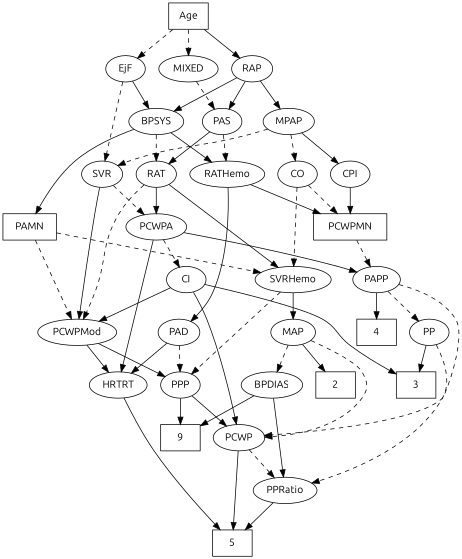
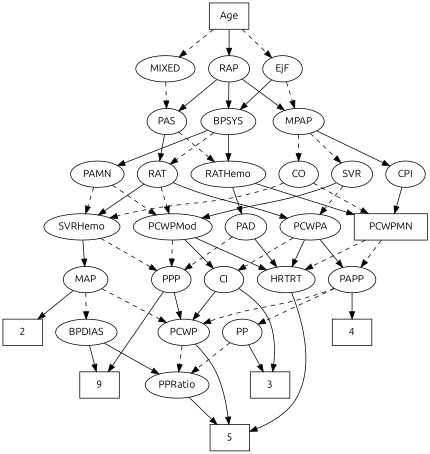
  strict digraph {
    fontname=Ubuntu
    node [fontname=Ubuntu]
    edge [fontname=Ubuntu style=solid]
    n1 [height=0.5 label=9 shape=box width=0.75]
    2 [height=0.5 shape=box width=0.75]
    3 [height=0.5 shape=box width=0.75]
    4 [height=0.5 shape=box width=0.75]
    5 [height=0.5 shape=box width=0.75]
    Age [height=0.5 shape=box width=0.75]
    EjF [height=0.5 width=0.75]
    RAP [height=0.5 width=0.77632]
    MIXED [height=0.5 width=1.1193]
    MPAP [height=0.5 width=0.97491]
    BPSYS [height=0.5 width=1.0471]
    PAS [height=0.5 width=0.75]
    CO [height=0.5 width=0.75]
    CPI [height=0.5 width=0.75]
    SVR [height=0.5 width=0.77632]
-   PAMN [height=0.5 width=1.011 shape=box]
+   PAMN [height=0.5 width=1.011]
    RATHemo [height=0.5 width=1.3721]
    RAT [height=0.5 width=0.75827]
    PCWPMN [height=0.5 shape=box width=1.3902]
    SVRHemo [height=0.5 width=1.3902]
    PCWPMod [height=0.5 width=1.4443]
    PCWPA [height=0.5 width=1.1555]
    PAD [height=0.5 width=0.79437]
    HRTRT [height=0.5 width=1.1013]
    PAPP [height=0.5 width=0.88464]
    PPP [height=0.5 width=0.75]
    MAP [height=0.5 width=0.84854]
    CI [height=0.5 width=0.75]
    PCWP [height=0.5 width=0.97491]
    PPRatio [height=0.5 width=1.1013]
    PP [height=0.5 width=0.75]
    BPDIAS [height=0.5 width=1.1735]
    Age -> EjF [style=dashed]
    Age -> RAP
    Age -> MIXED [style=dashed]
-   EjF -> SVR [style=dashed]
+   EjF -> MPAP [style=dashed]
    EjF -> BPSYS
    RAP -> MPAP
    RAP -> BPSYS
    RAP -> PAS
    MIXED -> PAS [style=dashed]
    MPAP -> CO [style=dashed]
    MPAP -> CPI
    MPAP -> SVR [style=dashed]
    BPSYS -> PAMN
    BPSYS -> RATHemo
    BPSYS -> RAT [style=dashed]
    PAS -> RATHemo [style=dashed]
    PAS -> RAT
    CO -> PCWPMN [style=dashed]
    CO -> SVRHemo [style=dashed]
    CPI -> PCWPMN
    SVR -> PCWPMod
    SVR -> PCWPA [style=dashed]
    PAMN -> SVRHemo [style=dashed]
    PAMN -> PCWPMod [style=dashed]
    RATHemo -> PCWPMN
    RATHemo -> PAD
    RAT -> SVRHemo
    RAT -> PCWPMod [style=dashed]
    RAT -> PCWPA
+   PCWPMN -> HRTRT [style=dashed]
    PCWPMN -> PAPP [style=dashed]
    SVRHemo -> PPP [style=dashed]
    SVRHemo -> MAP
    PCWPMod -> HRTRT
-   PCWPMod -> PPP
-   CI -> PCWPMod
+   PCWPMod -> PPP [style=dashed]
+   PCWPMod -> CI
    PCWPA -> HRTRT
    PCWPA -> PAPP
    PCWPA -> CI [style=dashed]
    PAD -> HRTRT
    PAD -> PPP [style=dashed]
    HRTRT -> 5
    PAPP -> 4
    PAPP -> PCWP [style=dashed]
    PAPP -> PP [style=dashed]
    PPP -> n1
    PPP -> PCWP
    MAP -> 2
    MAP -> PCWP [style=dashed]
    MAP -> BPDIAS [style=dashed]
    CI -> 3
    CI -> PCWP
    PCWP -> 5
    PCWP -> PPRatio [style=dashed]
    PPRatio -> 5
    PP -> 3
    PP -> PPRatio [style=dashed]
    BPDIAS -> n1
    BPDIAS -> PPRatio
  }
